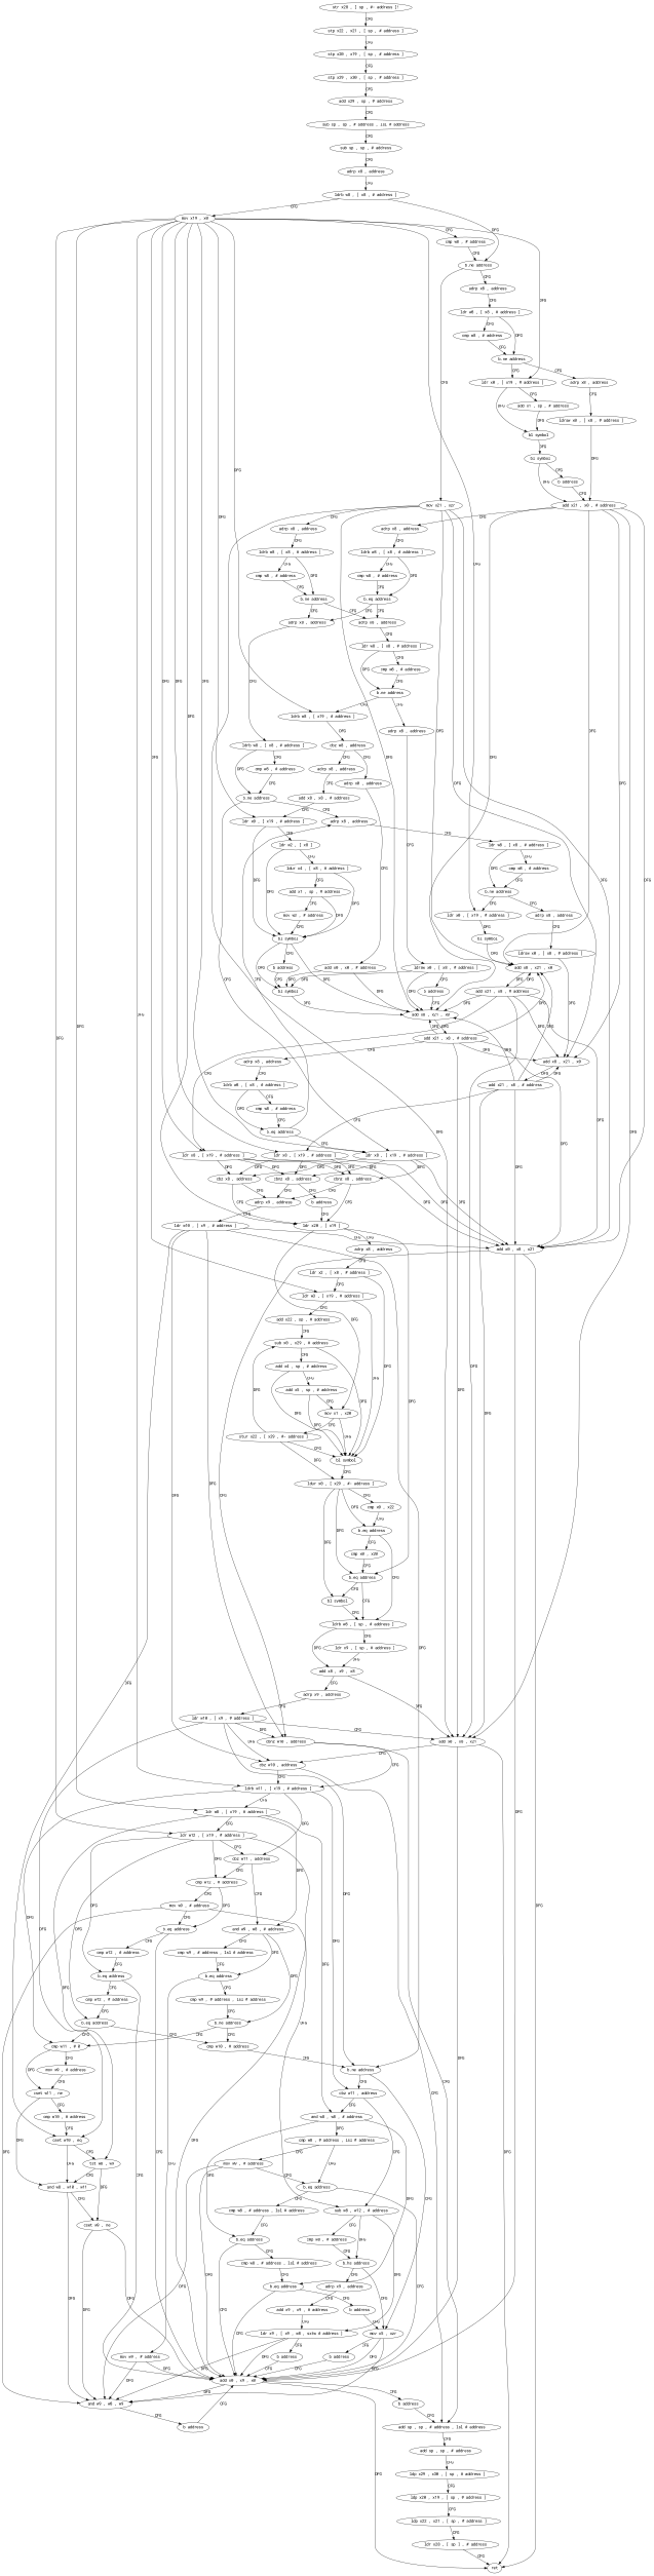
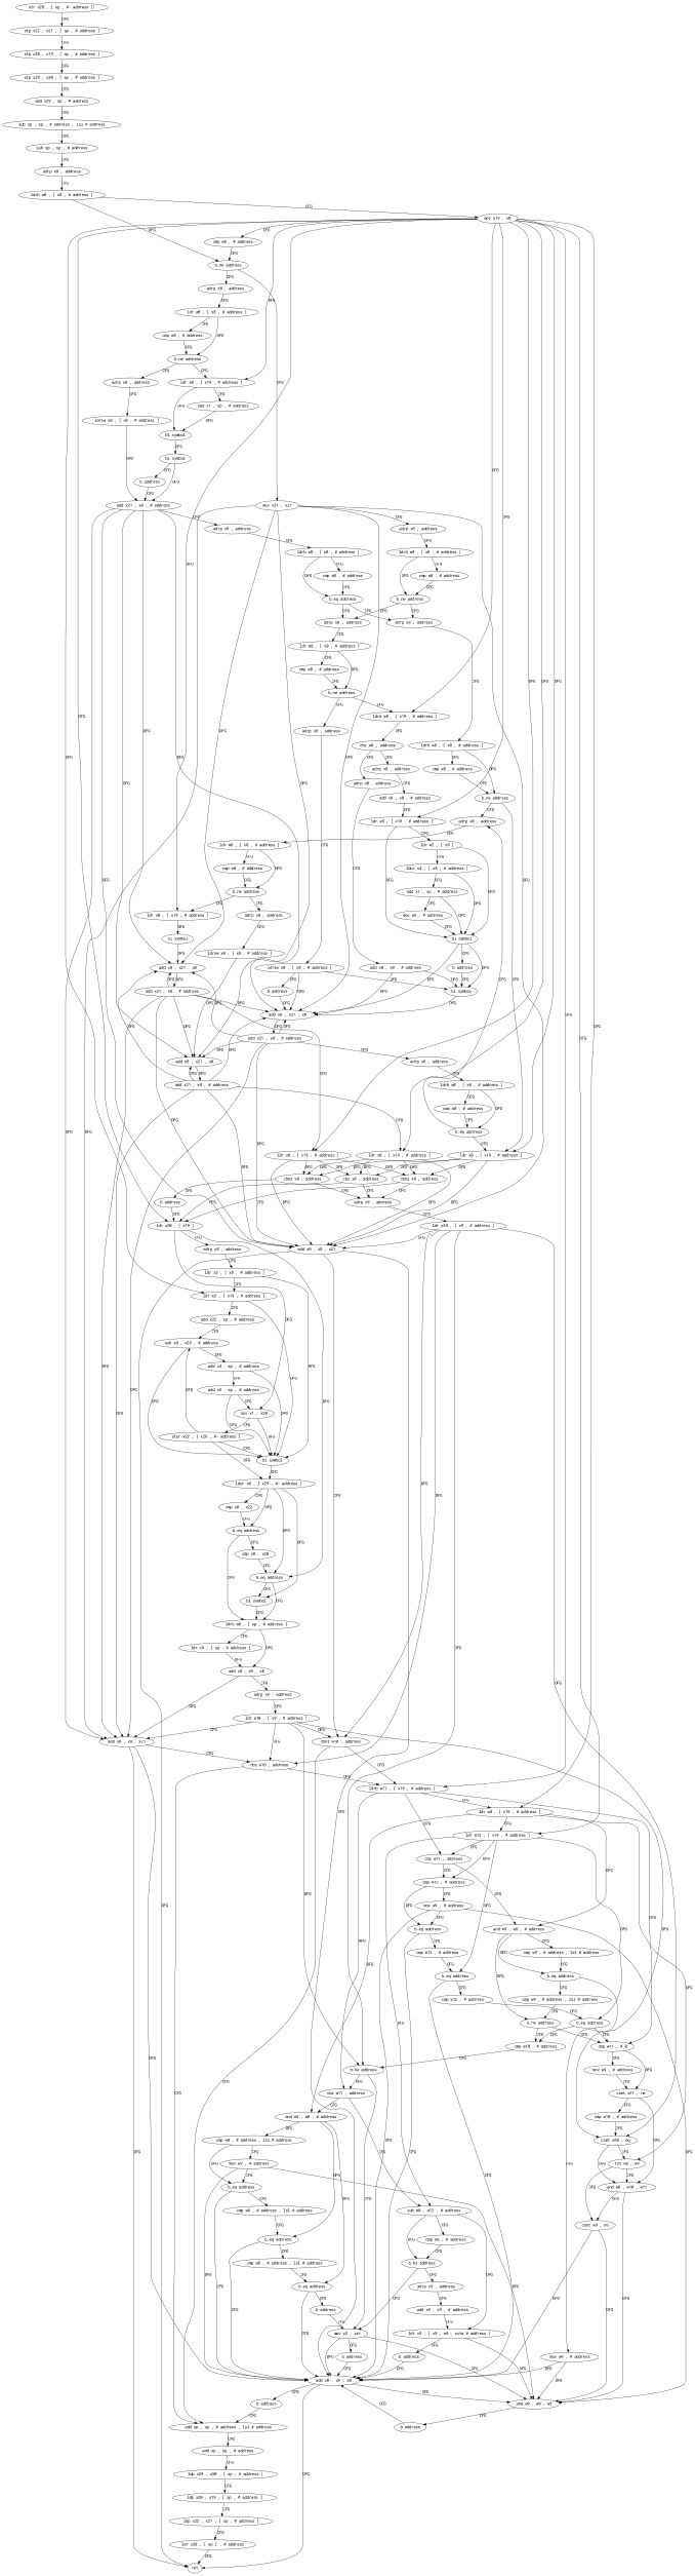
  digraph {
    fontname="Roboto Mono"
    node [fontname="Roboto Mono"]
    edge [fontname="Roboto Mono"]
    n1 [label="str x28 , [ sp , #- address ]!"]
    n2 [label="stp x22 , x21 , [ sp , # address ]"]
    n3 [label="stp x20 , x19 , [ sp , # address ]"]
    n4 [label="stp x29 , x30 , [ sp , # address ]"]
    n5 [label="add x29 , sp , # address"]
    n6 [label="sub sp , sp , # address , lsl # address"]
    n7 [label="sub sp , sp , # address"]
    n8 [label="adrp x8 , address"]
    n9 [label="ldrb w8 , [ x8 , # address ]"]
    n10 [label="mov x19 , x0"]
    n11 [label="b.ne address"]
    n12 [label="cmp w8 , # address"]
    n13 [label="ldr x0 , [ x19 , # address ]"]
    n14 [label="ldr x8 , [ x19 , # address ]"]
    n15 [label="ldrb w8 , [ x19 , # address ]"]
    n16 [label="ldr x20 , [ x19 ]"]
    n17 [label="ldr x0 , [ x19 , # address ]"]
    n18 [label="ldr w3 , [ x19 , # address ]"]
    n19 [label="ldrb w11 , [ x19 , # address ]"]
    n20 [label="ldr x8 , [ x19 , # address ]"]
    n21 [label="ldr x8 , [ x19 , # address ]"]
    n22 [label="ldr x0 , [ x19 , # address ]"]
    n23 [label="ldr w8 , [ x19 , # address ]"]
    n24 [label="ldr w12 , [ x19 , # address ]"]
    n25 [label="mov x21 , xzr"]
    n26 [label="adrp x8 , address"]
    n27 [label="add x1 , sp , # address"]
    n28 [label="bl symbol"]
    n29 [label="add x0 , x8 , x21"]
    n30 [label="cbz x8 , address"]
    n31 [label="cbnz x8 , address"]
    n32 [label="cbnz x8 , address"]
    n33 [label="cbz w8 , address"]
    n34 [label="adrp x8 , address"]
    n35 [label="mov x1 , x20"]
    n36 [label="b.eq address"]
    n37 [label="bl symbol"]
    n38 [label="bl symbol"]
    n39 [label="add x22 , sp , # address"]
    n40 [label="cbz w11 , address"]
    n41 [label="cmp w11 , # 0"]
    n42 [label="cbz w11 , address"]
    n43 [label="ldr w2 , [ x8 ]"]
    n44 [label="bl symbol"]
    n45 [label="and w9 , w8 , # address"]
    n46 [label="tst w8 , w9"]
    n47 [label="and w8 , w8 , # address"]
    n48 [label="cmp w12 , # address"]
    n49 [label="b.eq address"]
    n50 [label="b.eq address"]
    n51 [label="sub w8 , w12 , # address"]
    n52 [label="adrp x8 , address"]
    n53 [label="add x8 , x21 , x0"]
    n54 [label="add x8 , x21 , x0"]
    n55 [label="add x8 , x21 , x0"]
    n56 [label="add x0 , x8 , x21"]
    n57 [label="ldr w8 , [ x8 , # address ]"]
    n58 [label="ldrb w8 , [ x8 , # address ]"]
    n59 [label="add x21 , x8 , # address"]
    n60 [label="cbnz w10 , address"]
    n61 [label=ret]
    n62 [label="add x0 , x9 , x0"]
    n63 [label="add x21 , x8 , # address"]
    n64 [label="add x21 , x8 , # address"]
    n65 [label="cbz w10 , address"]
    n66 [label="cmp w8 , # address"]
    n67 [label="b.ne address"]
    n68 [label="cmp w8 , # address"]
    n69 [label="b.ne address"]
    n70 [label="adrp x8 , address"]
    n71 [label="adrp x8 , address"]
    n72 [label="ldrb w8 , [ x8 , # address ]"]
    n73 [label="ldr w8 , [ x8 , # address ]"]
    n74 [label="cmp w8 , # address"]
    n75 [label="b.ne address"]
    n76 [label="cmp w8 , # address"]
    n77 [label="b.ne address"]
    n78 [label="adrp x8 , address"]
    n79 [label="ldrsw x0 , [ x8 , # address ]"]
    n80 [label="add x21 , x0 , # address"]
    n81 [label="bl symbol"]
    n82 [label="adrp x8 , address"]
    n83 [label="ldr w8 , [ x8 , # address ]"]
    n84 [label="adrp x9 , address"]
    n85 [label="b address"]
    n86 [label="cmp w8 , # address"]
    n87 [label="b.ne address"]
    n88 [label="adrp x8 , address"]
    n89 [label="ldrsw x0 , [ x8 , # address ]"]
    n90 [label="b address"]
    n91 [label="bl symbol"]
    n92 [label="adrp x0 , address"]
    n93 [label="adrp x8 , address"]
    n94 [label="adrp x8 , address"]
    n95 [label="ldrb w8 , [ x8 , # address ]"]
    n96 [label="b address"]
    n97 [label="ldr w10 , [ x9 , # address ]"]
    n98 [label="ldr x2 , [ x8 , # address ]"]
    n99 [label="stur x22 , [ x29 , #- address ]"]
    n100 [label="bl symbol"]
    n101 [label="ldrb w8 , [ sp , # address ]"]
    n102 [label="b.ne address"]
    n103 [label="cset w10 , eq"]
    n104 [label="adrp x8 , address"]
    n105 [label="ldrsw x0 , [ x8 , # address ]"]
    n106 [label="adrp x8 , address"]
    n107 [label="add x0 , x0 , # address"]
    n108 [label="add x8 , x8 , # address"]
    n109 [label="cmp w8 , # address"]
    n110 [label="b.eq address"]
    n111 [label="ldur x0 , [ x29 , #- address ]"]
    n112 [label="sub x0 , x29 , # address"]
    n113 [label="add x4 , sp , # address"]
    n114 [label="add x5 , sp , # address"]
    n115 [label="cmp x0 , x22"]
    n116 [label="b.eq address"]
    n117 [label="cmp x0 , x20"]
    n118 [label="ldr x9 , [ sp , # address ]"]
    n119 [label="add x8 , x9 , x8"]
    n120 [label="adrp x9 , address"]
    n121 [label="add sp , sp , # address , lsl # address"]
    n122 [label="mov x5 , xzr"]
    n123 [label="and w8 , w10 , w11"]
    n124 [label="and w9 , w8 , w9"]
    n125 [label="b address"]
    n126 [label="add sp , sp , # address"]
    n127 [label="mov w9 , # address"]
    n128 [label="cset w11 , ne"]
    n129 [label="ldp x29 , x30 , [ sp , # address ]"]
    n130 [label="ldrb w8 , [ x8 , # address ]"]
    n131 [label="cmp w8 , # address"]
    n132 [label="b.eq address"]
    n133 [label="ldur x4 , [ x8 , # address ]"]
    n134 [label="b address"]
    n135 [label="add x1 , sp , # address"]
    n136 [label="mov w3 , # address"]
    n137 [label="ldr w10 , [ x9 , # address ]"]
    n138 [label="cmp w9 , # address , lsl # address"]
    n139 [label="b.eq address"]
    n140 [label="b.ne address"]
    n141 [label="cset w9 , ne"]
    n142 [label="cmp w8 , # address , lsl # address"]
    n143 [label="b.eq address"]
    n144 [label="b.eq address"]
    n145 [label="mov w9 , # address"]
    n146 [label="b.eq address"]
    n147 [label="cmp w12 , # address"]
    n148 [label="cmp w10 , # address"]
    n149 [label="cmp w8 , # address"]
    n150 [label="b.hs address"]
    n151 [label="ldr x9 , [ x9 , w8 , sxtw # address ]"]
    n152 [label="cmp w12 , # address"]
    n153 [label="mov w9 , # address"]
    n154 [label="cmp w9 , # address , lsl # address"]
    n155 [label="ldp x20 , x19 , [ sp , # address ]"]
    n156 [label="ldp x22 , x21 , [ sp , # address ]"]
    n157 [label="ldr x28 , [ sp ] , # address"]
    n158 [label="b address"]
    n159 [label="cmp w10 , # address"]
    n160 [label="b address"]
    n161 [label="adrp x9 , address"]
    n162 [label="b address"]
    n163 [label="mov w9 , # address"]
    n164 [label="b.eq address"]
    n165 [label="cmp w8 , # address , lsl # address"]
    n166 [label="b address"]
    n167 [label="add x9 , x9 , # address"]
    n168 [label="cmp w8 , # address , lsl # address"]
    n1 -> n2 [label=CFG]
    n2 -> n3 [label=CFG]
    n3 -> n4 [label=CFG]
    n4 -> n5 [label=CFG]
    n5 -> n6 [label=CFG]
    n6 -> n7 [label=CFG]
    n7 -> n8 [label=CFG]
    n8 -> n9 [label=CFG]
    n9 -> n10 [label=CFG]
    n9 -> n11 [label=DFG]
    n10 -> n12 [label=CFG]
    n10 -> n13 [label=DFG]
    n10 -> n14 [label=DFG]
    n10 -> n15 [label=DFG]
    n10 -> n16 [label=DFG]
    n10 -> n17 [label=DFG]
    n10 -> n18 [label=DFG]
    n10 -> n19 [label=DFG]
    n10 -> n20 [label=DFG]
    n10 -> n21 [label=DFG]
    n10 -> n22 [label=DFG]
    n10 -> n23 [label=DFG]
    n10 -> n24 [label=DFG]
    n11 -> n25 [label=CFG]
    n11 -> n26 [label=CFG]
    n12 -> n11 [label=CFG]
    n13 -> n27 [label=CFG]
    n13 -> n28 [label=DFG]
    n14 -> n29 [label=DFG]
    n14 -> n30 [label=DFG]
    n14 -> n31 [label=DFG]
    n14 -> n32 [label=DFG]
    n15 -> n33 [label=DFG]
    n16 -> n34 [label=CFG]
    n16 -> n35 [label=DFG]
    n16 -> n36 [label=DFG]
    n17 -> n37 [label=DFG]
    n18 -> n38 [label=DFG]
    n18 -> n39 [label=CFG]
    n19 -> n23 [label=CFG]
    n19 -> n40 [label=DFG]
    n19 -> n41 [label=DFG]
    n19 -> n42 [label=DFG]
    n20 -> n29 [label=DFG]
    n20 -> n30 [label=DFG]
    n20 -> n31 [label=DFG]
    n20 -> n32 [label=DFG]
    n21 -> n29 [label=DFG]
    n21 -> n30 [label=DFG]
    n21 -> n31 [label=DFG]
    n21 -> n32 [label=DFG]
    n22 -> n43 [label=CFG]
    n22 -> n44 [label=DFG]
    n23 -> n24 [label=CFG]
    n23 -> n45 [label=DFG]
    n23 -> n46 [label=DFG]
    n23 -> n47 [label=DFG]
    n24 -> n40 [label=CFG]
    n24 -> n48 [label=DFG]
    n24 -> n49 [label=DFG]
    n24 -> n50 [label=DFG]
    n24 -> n51 [label=DFG]
    n25 -> n29 [label=DFG]
    n25 -> n52 [label=CFG]
    n25 -> n53 [label=DFG]
    n25 -> n54 [label=DFG]
    n25 -> n55 [label=DFG]
    n25 -> n56 [label=DFG]
    n26 -> n57 [label=CFG]
    n27 -> n28 [label=DFG]
    n28 -> n81 [label=DFG]
    n29 -> n60 [label=CFG]
    n29 -> n61 [label=DFG]
    n29 -> n62 [label=DFG]
    n30 -> n16 [label=CFG]
    n30 -> n84 [label=CFG]
    n31 -> n16 [label=CFG]
    n31 -> n84 [label=CFG]
    n32 -> n84 [label=CFG]
    n32 -> n85 [label=CFG]
    n33 -> n92 [label=CFG]
    n33 -> n93 [label=CFG]
    n34 -> n98 [label=CFG]
    n35 -> n38 [label=DFG]
    n35 -> n99 [label=CFG]
    n36 -> n100 [label=CFG]
    n36 -> n101 [label=CFG]
    n37 -> n55 [label=DFG]
    n38 -> n111 [label=CFG]
    n39 -> n112 [label=CFG]
    n40 -> n45 [label=CFG]
    n40 -> n48 [label=CFG]
    n41 -> n127 [label=CFG]
    n41 -> n128 [label=DFG]
    n42 -> n47 [label=CFG]
    n42 -> n51 [label=CFG]
    n43 -> n44 [label=DFG]
    n43 -> n133 [label=CFG]
    n44 -> n53 [label=DFG]
    n44 -> n91 [label=DFG]
    n44 -> n134 [label=CFG]
    n45 -> n138 [label=CFG]
    n45 -> n139 [label=DFG]
    n45 -> n140 [label=DFG]
    n46 -> n123 [label=CFG]
    n46 -> n141 [label=DFG]
    n47 -> n142 [label=DFG]
    n47 -> n143 [label=DFG]
    n47 -> n144 [label=DFG]
    n48 -> n145 [label=CFG]
    n48 -> n146 [label=DFG]
    n49 -> n62 [label=CFG]
    n49 -> n147 [label=CFG]
    n50 -> n41 [label=CFG]
    n50 -> n148 [label=CFG]
    n51 -> n149 [label=CFG]
    n51 -> n150 [label=DFG]
    n51 -> n151 [label=DFG]
    n52 -> n58 [label=CFG]
    n53 -> n59 [label=DFG]
    n54 -> n63 [label=DFG]
    n55 -> n64 [label=DFG]
    n56 -> n61 [label=DFG]
    n56 -> n62 [label=DFG]
    n56 -> n65 [label=CFG]
    n57 -> n66 [label=CFG]
    n57 -> n67 [label=DFG]
    n58 -> n68 [label=CFG]
    n58 -> n69 [label=DFG]
    n59 -> n29 [label=DFG]
    n59 -> n53 [label=DFG]
    n59 -> n54 [label=DFG]
    n59 -> n55 [label=DFG]
    n59 -> n56 [label=DFG]
    n59 -> n106 [label=CFG]
    n60 -> n19 [label=CFG]
    n60 -> n121 [label=CFG]
    n62 -> n61 [label=DFG]
    n62 -> n124 [label=DFG]
    n62 -> n125 [label=CFG]
    n63 -> n20 [label=CFG]
    n63 -> n29 [label=DFG]
    n63 -> n53 [label=DFG]
    n63 -> n54 [label=DFG]
    n63 -> n55 [label=DFG]
    n63 -> n56 [label=DFG]
    n64 -> n21 [label=CFG]
    n64 -> n29 [label=DFG]
    n64 -> n53 [label=DFG]
    n64 -> n54 [label=DFG]
    n64 -> n55 [label=DFG]
    n64 -> n56 [label=DFG]
    n65 -> n19 [label=CFG]
    n65 -> n121 [label=CFG]
    n66 -> n67 [label=CFG]
    n67 -> n13 [label=CFG]
    n67 -> n78 [label=CFG]
    n68 -> n69 [label=CFG]
    n69 -> n70 [label=CFG]
    n69 -> n71 [label=CFG]
    n70 -> n72 [label=CFG]
    n71 -> n73 [label=CFG]
    n72 -> n74 [label=CFG]
    n72 -> n75 [label=DFG]
    n73 -> n76 [label=CFG]
    n73 -> n77 [label=DFG]
    n74 -> n75 [label=CFG]
    n75 -> n14 [label=CFG]
    n75 -> n82 [label=CFG]
    n76 -> n77 [label=CFG]
    n77 -> n15 [label=CFG]
    n77 -> n88 [label=CFG]
    n78 -> n79 [label=CFG]
    n79 -> n80 [label=DFG]
    n80 -> n29 [label=DFG]
    n80 -> n53 [label=DFG]
    n80 -> n54 [label=DFG]
    n80 -> n55 [label=DFG]
    n80 -> n56 [label=DFG]
    n80 -> n94 [label=CFG]
    n81 -> n80 [label=DFG]
    n81 -> n96 [label=CFG]
    n82 -> n83 [label=CFG]
    n83 -> n86 [label=CFG]
    n83 -> n87 [label=DFG]
    n84 -> n97 [label=CFG]
    n85 -> n16 [label=CFG]
    n86 -> n87 [label=CFG]
    n87 -> n17 [label=CFG]
    n87 -> n104 [label=CFG]
    n88 -> n89 [label=CFG]
    n89 -> n53 [label=DFG]
    n89 -> n90 [label=CFG]
    n89 -> n91 [label=DFG]
    n90 -> n53 [label=CFG]
    n91 -> n53 [label=DFG]
    n92 -> n107 [label=CFG]
    n93 -> n108 [label=CFG]
    n94 -> n95 [label=CFG]
    n95 -> n109 [label=CFG]
    n95 -> n110 [label=DFG]
    n96 -> n80 [label=CFG]
    n97 -> n29 [label=CFG]
    n97 -> n60 [label=DFG]
    n97 -> n65 [label=DFG]
    n97 -> n102 [label=DFG]
    n97 -> n103 [label=DFG]
    n98 -> n18 [label=CFG]
    n98 -> n38 [label=DFG]
    n99 -> n38 [label=CFG]
    n99 -> n111 [label=DFG]
    n99 -> n112 [label=DFG]
    n100 -> n101 [label=CFG]
    n101 -> n118 [label=CFG]
    n101 -> n119 [label=DFG]
    n102 -> n42 [label=CFG]
    n102 -> n122 [label=CFG]
    n103 -> n46 [label=CFG]
    n103 -> n123 [label=DFG]
    n104 -> n105 [label=CFG]
    n105 -> n54 [label=DFG]
    n106 -> n130 [label=CFG]
    n107 -> n53 [label=DFG]
    n107 -> n91 [label=DFG]
    n108 -> n22 [label=CFG]
    n109 -> n110 [label=CFG]
    n110 -> n70 [label=CFG]
    n110 -> n71 [label=CFG]
    n111 -> n36 [label=DFG]
    n111 -> n100 [label=DFG]
    n111 -> n115 [label=CFG]
    n111 -> n116 [label=DFG]
    n112 -> n38 [label=DFG]
    n112 -> n113 [label=CFG]
    n113 -> n38 [label=DFG]
    n113 -> n114 [label=CFG]
    n114 -> n35 [label=CFG]
    n114 -> n38 [label=DFG]
    n115 -> n116 [label=CFG]
    n116 -> n101 [label=CFG]
    n116 -> n117 [label=CFG]
    n117 -> n36 [label=CFG]
    n118 -> n119 [label=DFG]
    n119 -> n56 [label=DFG]
    n119 -> n120 [label=CFG]
    n120 -> n137 [label=CFG]
    n121 -> n126 [label=CFG]
    n122 -> n62 [label=DFG]
    n122 -> n124 [label=DFG]
    n122 -> n160 [label=CFG]
    n123 -> n124 [label=DFG]
    n123 -> n141 [label=CFG]
    n124 -> n158 [label=CFG]
    n125 -> n121 [label=CFG]
    n126 -> n129 [label=CFG]
    n127 -> n128 [label=CFG]
    n128 -> n123 [label=DFG]
    n128 -> n159 [label=CFG]
    n129 -> n155 [label=CFG]
    n130 -> n131 [label=CFG]
    n130 -> n132 [label=DFG]
    n131 -> n132 [label=CFG]
    n132 -> n14 [label=CFG]
    n132 -> n82 [label=CFG]
    n133 -> n44 [label=DFG]
    n133 -> n135 [label=CFG]
    n134 -> n91 [label=CFG]
    n135 -> n44 [label=DFG]
    n135 -> n136 [label=CFG]
    n136 -> n44 [label=CFG]
    n137 -> n56 [label=CFG]
    n137 -> n60 [label=DFG]
    n137 -> n65 [label=DFG]
    n137 -> n102 [label=DFG]
    n137 -> n103 [label=DFG]
    n138 -> n139 [label=CFG]
    n139 -> n153 [label=CFG]
    n139 -> n154 [label=CFG]
    n140 -> n41 [label=CFG]
    n140 -> n148 [label=CFG]
    n141 -> n62 [label=DFG]
    n141 -> n124 [label=DFG]
    n142 -> n163 [label=CFG]
    n142 -> n164 [label=DFG]
    n143 -> n62 [label=CFG]
    n143 -> n165 [label=CFG]
    n144 -> n62 [label=CFG]
    n144 -> n166 [label=CFG]
    n145 -> n62 [label=DFG]
    n145 -> n124 [label=DFG]
    n145 -> n146 [label=CFG]
    n146 -> n62 [label=CFG]
    n146 -> n152 [label=CFG]
    n147 -> n50 [label=CFG]
    n148 -> n102 [label=CFG]
    n149 -> n150 [label=CFG]
    n150 -> n122 [label=CFG]
    n150 -> n161 [label=CFG]
-   n151 -> n62 [label=DFG]
    n151 -> n124 [label=DFG]
    n151 -> n162 [label=CFG]
    n152 -> n49 [label=CFG]
    n153 -> n62 [label=DFG]
    n153 -> n124 [label=DFG]
    n154 -> n140 [label=CFG]
    n155 -> n156 [label=CFG]
    n156 -> n157 [label=CFG]
    n157 -> n61 [label=CFG]
    n158 -> n62 [label=CFG]
    n159 -> n103 [label=CFG]
    n160 -> n62 [label=CFG]
    n161 -> n167 [label=CFG]
    n162 -> n62 [label=CFG]
    n163 -> n62 [label=DFG]
    n163 -> n124 [label=DFG]
    n163 -> n164 [label=CFG]
    n164 -> n62 [label=CFG]
    n164 -> n168 [label=CFG]
    n165 -> n144 [label=CFG]
    n166 -> n122 [label=CFG]
    n167 -> n151 [label=CFG]
    n168 -> n143 [label=CFG]
  }
